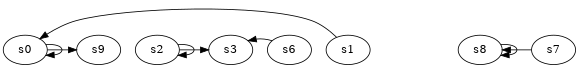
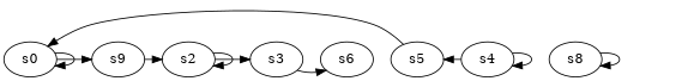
  digraph {
    node [player=1]
    edge [constraint="time % 3 == 0"]
    s0 [player=0]
    n2 [label=s9]
    s2 [player=0]
    s3
    s6
-   s5 [player=0 label=s1]
+   s4
+   s5 [player=0]
    s8 [player=0]
-   s7
    s0 -> s0
    s0 -> n2 [constraint="time % 3 == 0 && !(time % 5 == 0)"]
+   n2 -> s2 [constraint="time % 4 == 0 && !(time % 4 == 0)"]
    s2 -> s2
    s2 -> s3 [constraint="time == 5 || time == 8 || time == 23"]
-   s6 -> s3 [constraint="time == 0"]
+   s3 -> s6 [constraint="time == 0"]
+   s4 -> s4 [constraint="time % 4 == 0"]
+   s4 -> s5 [constraint="time == 21 || time == 23"]
    s5 -> s0 [constraint="time == 1"]
    s8 -> s8 [constraint="time % 4 == 0"]
-   s7 -> s8 [constraint="time % 3 == 1"]
  }
